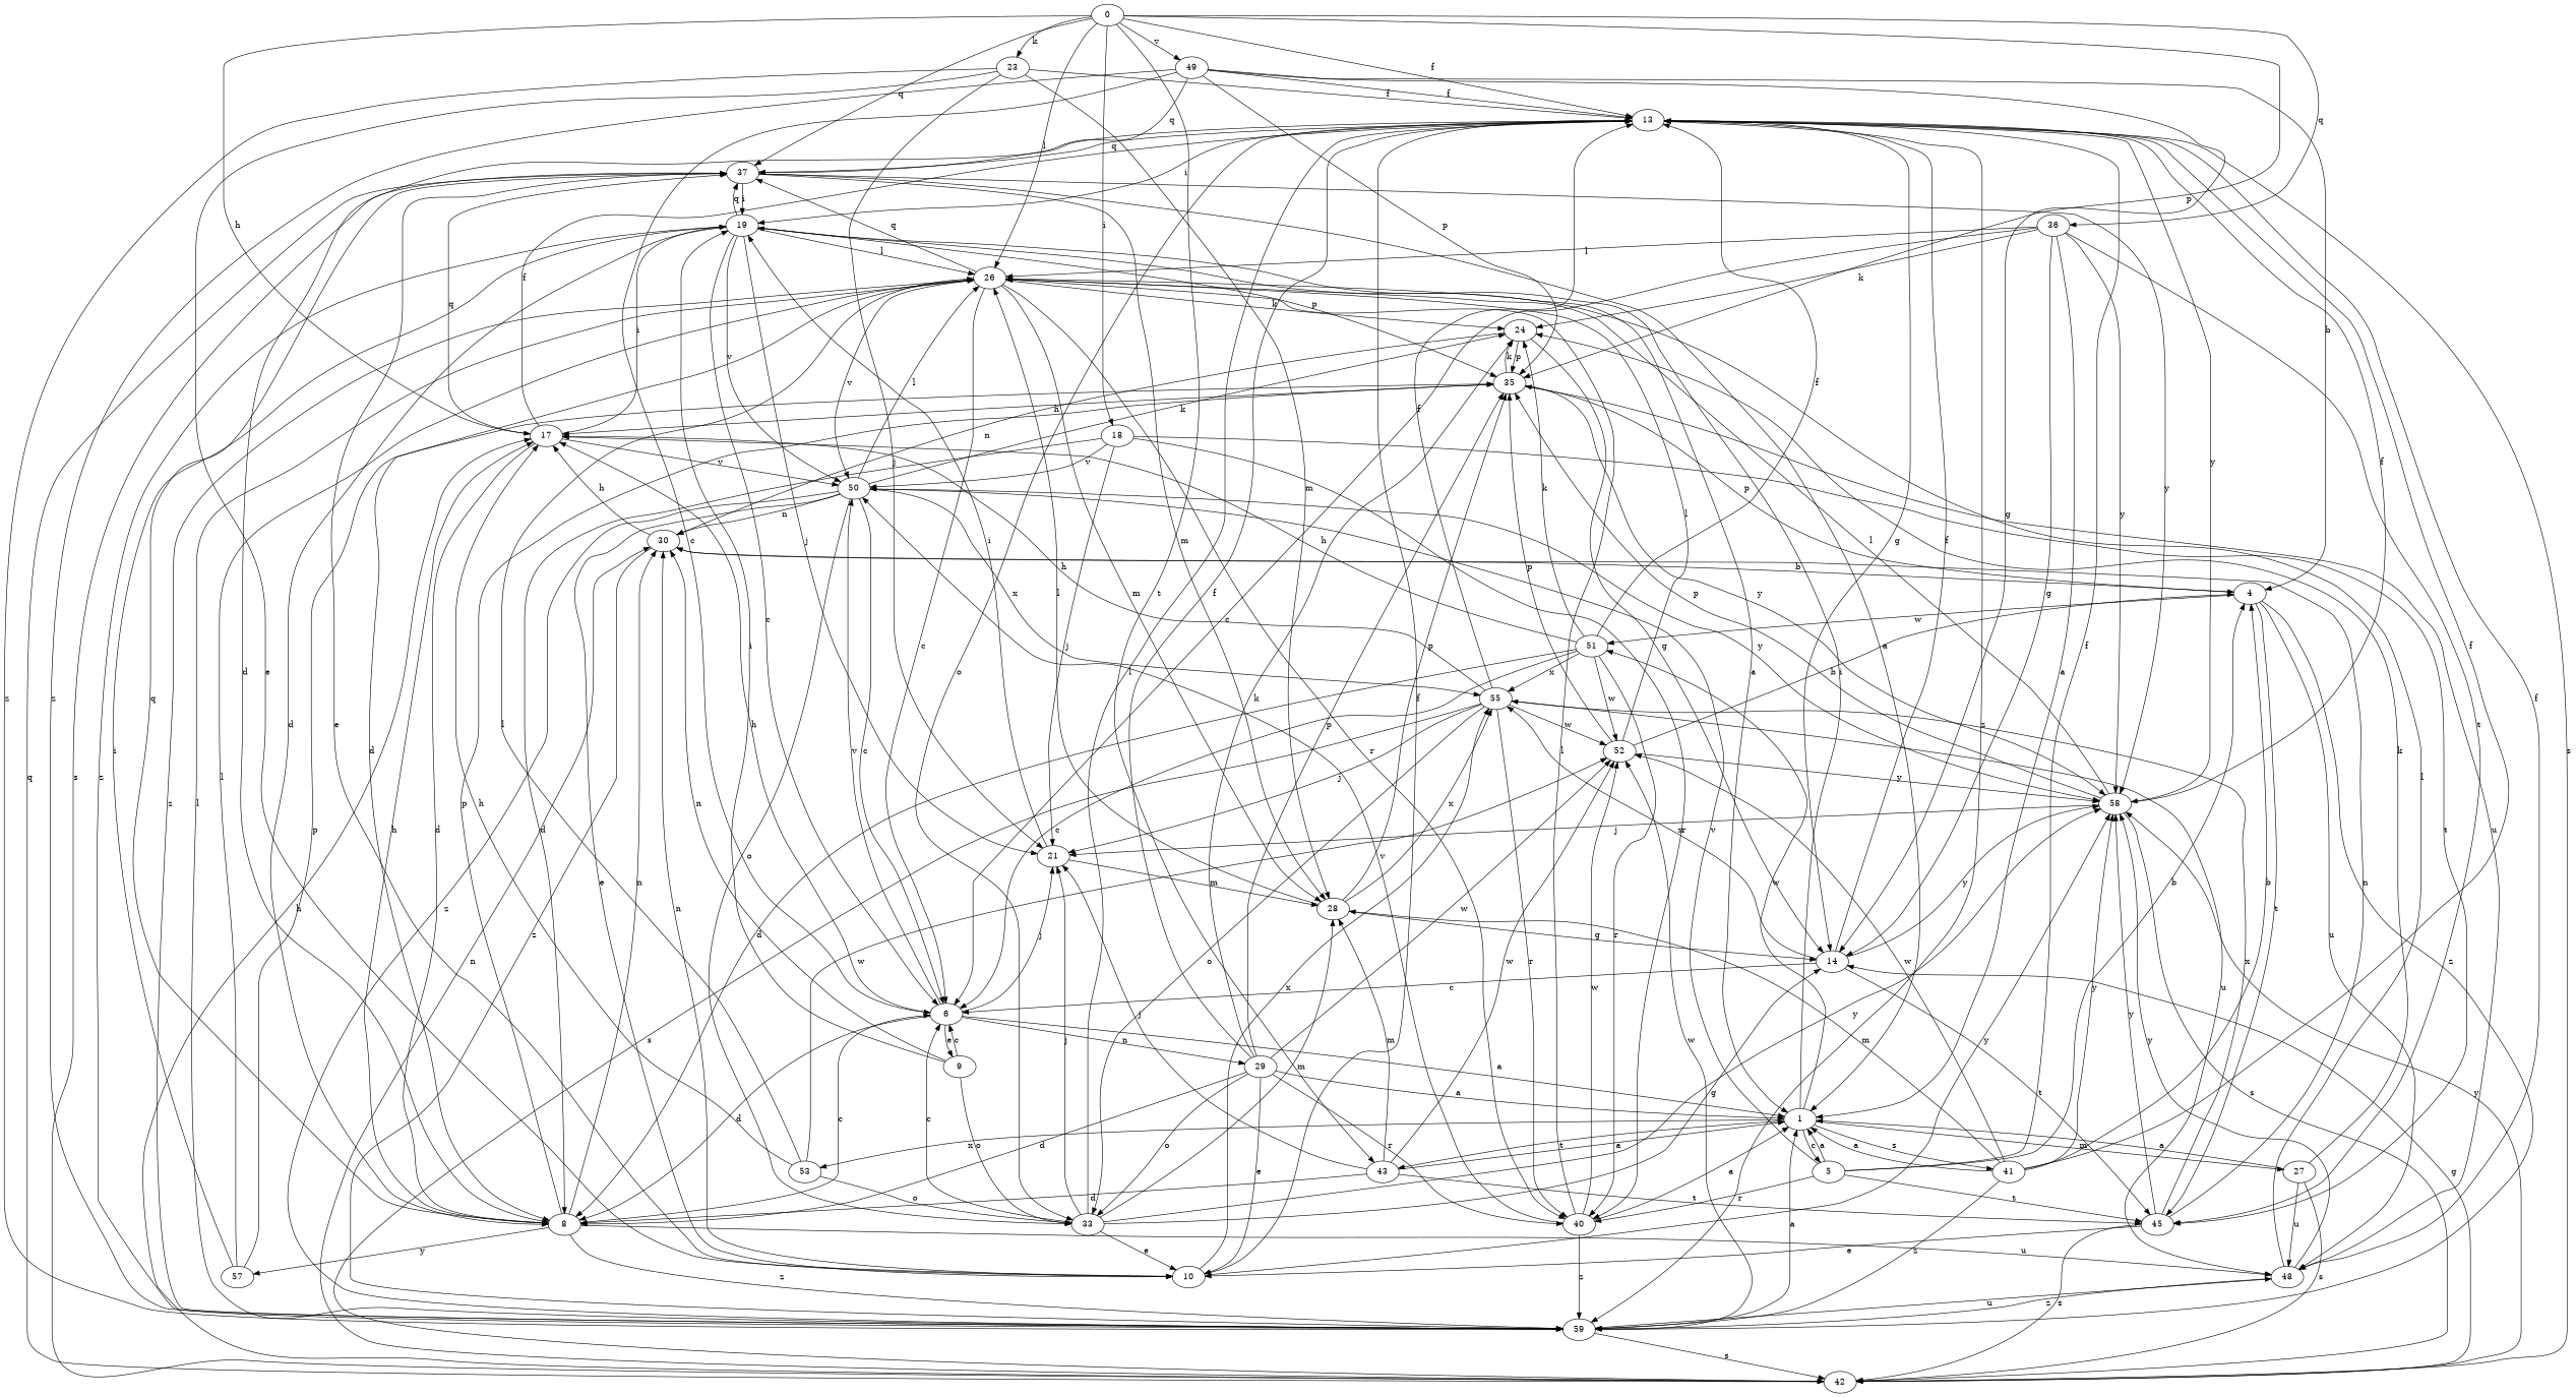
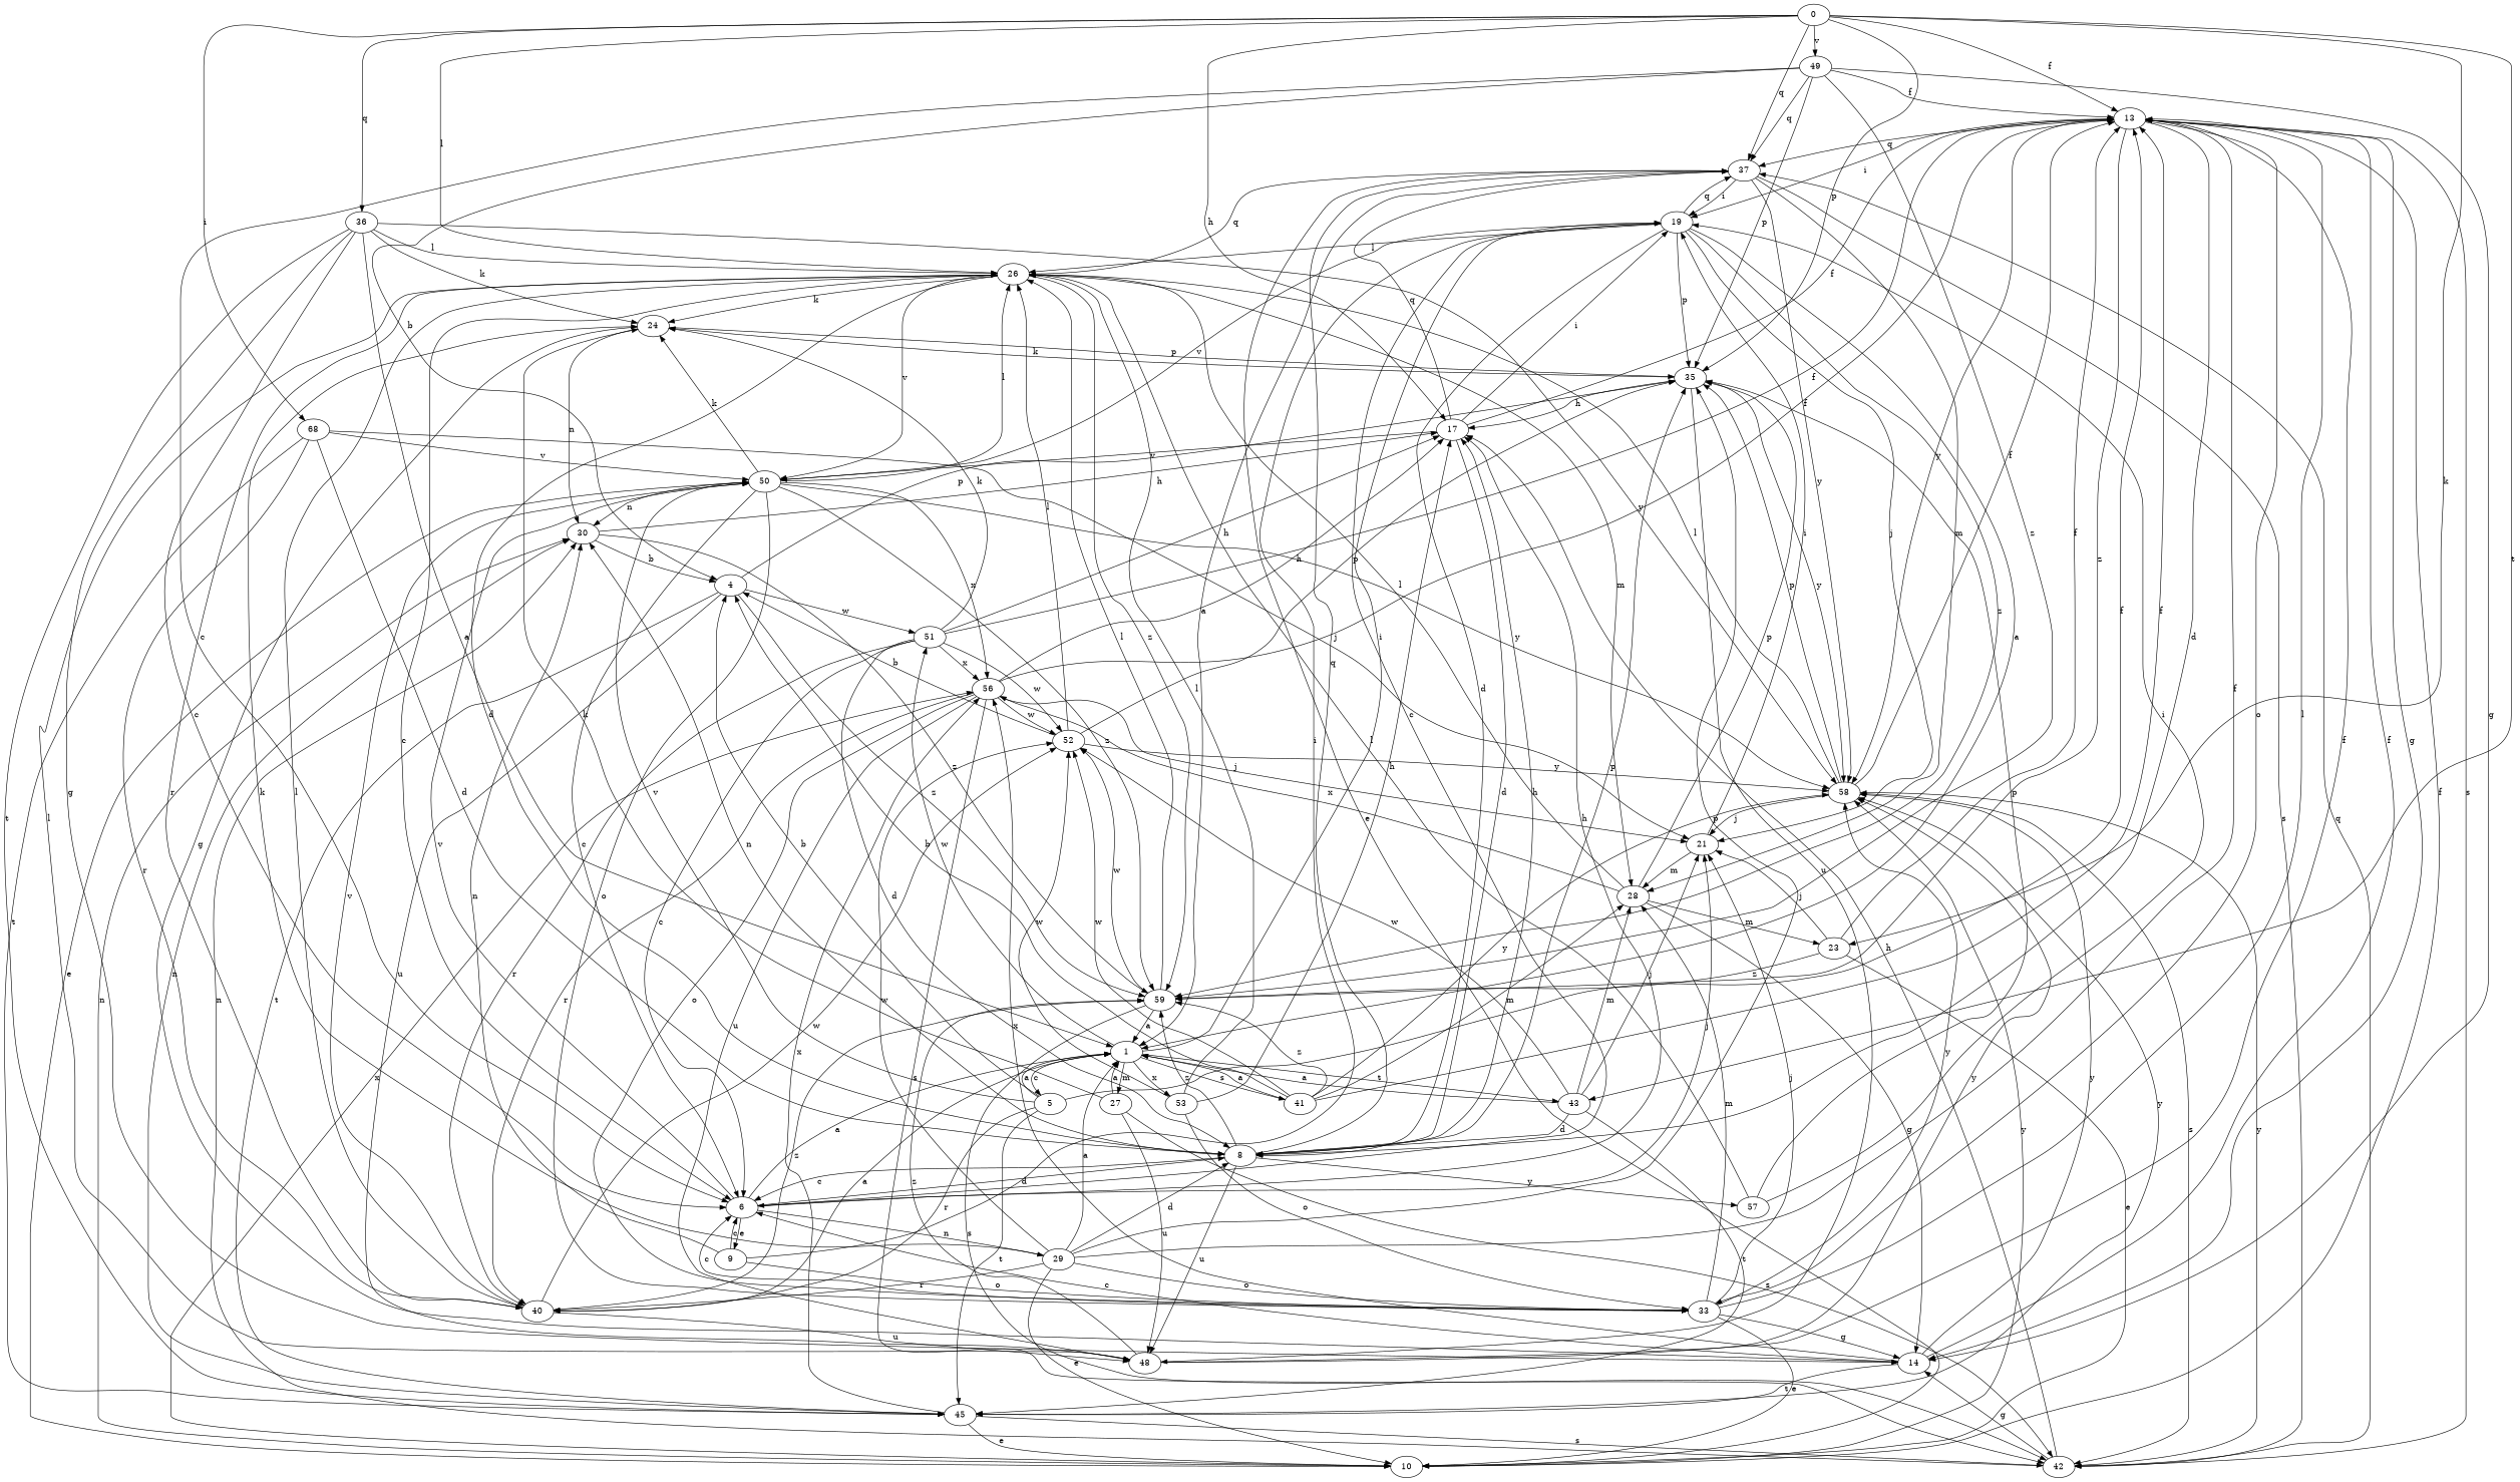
  strict digraph {
    0
    13
    17
-   18
+   18 [label=68]
    23
    26
    35
    36
    37
    43
    49
    19
    59
    8
    33
    58
    14
    42
    50
    45
    40
    21
    10
    28
    6
    24
    48
    1
    52
    4
    5
    27
    41
    51
    53
-   55
+   55 [label=56]
    30
    9
    29
    57
    0 -> 13 [label=f]
    0 -> 17 [label=h]
    0 -> 18 [label=i]
    0 -> 23 [label=k]
    0 -> 26 [label=l]
    0 -> 35 [label=p]
    0 -> 36 [label=q]
    0 -> 37 [label=q]
    0 -> 43 [label=t]
    0 -> 49 [label=v]
    13 -> 37 [label=q]
    13 -> 19 [label=i]
    13 -> 59 [label=z]
    13 -> 8 [label=d]
    13 -> 33 [label=o]
    13 -> 58 [label=y]
    13 -> 14 [label=g]
    13 -> 42 [label=s]
    17 -> 13 [label=f]
    17 -> 37 [label=q]
    17 -> 19 [label=i]
    17 -> 8 [label=d]
    17 -> 50 [label=v]
    18 -> 8 [label=d]
    18 -> 50 [label=v]
    18 -> 45 [label=t]
    18 -> 40 [label=r]
    18 -> 21 [label=j]
    23 -> 13 [label=f]
    23 -> 59 [label=z]
    23 -> 21 [label=j]
    23 -> 10 [label=e]
-   23 -> 28 [label=m]
+   28 -> 23 [label=m]
    26 -> 37 [label=q]
    26 -> 59 [label=z]
    26 -> 8 [label=d]
    26 -> 50 [label=v]
    26 -> 40 [label=r]
    26 -> 28 [label=m]
    26 -> 6 [label=c]
    26 -> 24 [label=k]
    35 -> 17 [label=h]
    35 -> 58 [label=y]
    35 -> 24 [label=k]
    35 -> 48 [label=u]
    36 -> 26 [label=l]
    36 -> 58 [label=y]
    36 -> 14 [label=g]
    36 -> 45 [label=t]
    36 -> 6 [label=c]
    36 -> 24 [label=k]
    36 -> 1 [label=a]
    37 -> 19 [label=i]
    37 -> 58 [label=y]
    37 -> 42 [label=s]
    37 -> 10 [label=e]
    37 -> 28 [label=m]
    37 -> 1 [label=a]
    43 -> 8 [label=d]
    43 -> 45 [label=t]
    43 -> 21 [label=j]
    43 -> 28 [label=m]
    43 -> 1 [label=a]
    43 -> 52 [label=w]
    49 -> 13 [label=f]
    49 -> 35 [label=p]
    49 -> 37 [label=q]
    49 -> 59 [label=z]
    49 -> 14 [label=g]
    49 -> 6 [label=c]
    49 -> 4 [label=b]
    19 -> 26 [label=l]
    19 -> 35 [label=p]
    19 -> 37 [label=q]
    19 -> 59 [label=z]
    19 -> 8 [label=d]
    19 -> 50 [label=v]
    19 -> 21 [label=j]
    19 -> 6 [label=c]
    19 -> 1 [label=a]
    59 -> 26 [label=l]
    59 -> 42 [label=s]
-   59 -> 48 [label=u]
+   40 -> 48 [label=u]
    59 -> 1 [label=a]
    59 -> 52 [label=w]
    8 -> 17 [label=h]
    8 -> 35 [label=p]
    8 -> 37 [label=q]
    8 -> 59 [label=z]
    8 -> 6 [label=c]
    8 -> 48 [label=u]
    8 -> 30 [label=n]
    8 -> 57 [label=y]
    33 -> 13 [label=l]
    33 -> 58 [label=y]
    33 -> 14 [label=g]
    33 -> 21 [label=j]
    33 -> 10 [label=e]
    33 -> 28 [label=m]
    33 -> 6 [label=c]
    58 -> 13 [label=f]
    58 -> 26 [label=l]
    58 -> 35 [label=p]
    58 -> 42 [label=s]
    58 -> 21 [label=j]
    14 -> 13 [label=f]
    14 -> 58 [label=y]
    14 -> 45 [label=t]
    14 -> 6 [label=c]
    14 -> 55 [label=x]
    42 -> 17 [label=h]
    42 -> 37 [label=q]
    42 -> 58 [label=y]
    42 -> 14 [label=g]
    42 -> 30 [label=n]
    50 -> 26 [label=l]
    50 -> 59 [label=z]
    50 -> 33 [label=o]
    50 -> 58 [label=y]
    50 -> 10 [label=e]
    50 -> 6 [label=c]
    50 -> 24 [label=k]
    50 -> 55 [label=x]
    50 -> 30 [label=n]
    45 -> 58 [label=y]
    45 -> 42 [label=s]
    45 -> 10 [label=e]
    45 -> 55 [label=x]
    45 -> 30 [label=n]
    40 -> 26 [label=l]
    40 -> 59 [label=z]
    40 -> 50 [label=v]
    40 -> 1 [label=a]
    40 -> 52 [label=w]
    21 -> 19 [label=i]
    21 -> 28 [label=m]
    10 -> 13 [label=f]
    10 -> 58 [label=y]
    10 -> 55 [label=x]
    10 -> 30 [label=n]
    28 -> 26 [label=l]
    28 -> 35 [label=p]
    28 -> 14 [label=g]
    28 -> 55 [label=x]
    6 -> 17 [label=h]
    6 -> 8 [label=d]
    6 -> 50 [label=v]
    6 -> 21 [label=j]
    6 -> 1 [label=a]
    6 -> 9 [label=e]
    6 -> 29 [label=n]
    24 -> 35 [label=p]
    24 -> 14 [label=g]
    24 -> 30 [label=n]
    48 -> 13 [label=f]
    48 -> 26 [label=l]
    48 -> 59 [label=z]
    48 -> 58 [label=y]
    1 -> 43 [label=t]
    1 -> 19 [label=i]
    1 -> 5 [label=c]
    1 -> 27 [label=m]
    1 -> 41 [label=s]
    1 -> 51 [label=w]
    1 -> 53 [label=x]
    52 -> 26 [label=l]
    52 -> 35 [label=p]
    52 -> 58 [label=y]
    52 -> 4 [label=b]
    4 -> 35 [label=p]
    4 -> 59 [label=z]
    4 -> 45 [label=t]
    4 -> 48 [label=u]
    4 -> 51 [label=w]
    5 -> 13 [label=f]
    5 -> 50 [label=v]
    5 -> 45 [label=t]
    5 -> 40 [label=r]
    5 -> 1 [label=a]
    5 -> 4 [label=b]
    27 -> 42 [label=s]
    27 -> 24 [label=k]
    27 -> 48 [label=u]
    27 -> 1 [label=a]
    41 -> 13 [label=f]
    41 -> 59 [label=z]
    41 -> 58 [label=y]
    41 -> 28 [label=m]
    41 -> 1 [label=a]
    41 -> 52 [label=w]
    41 -> 4 [label=b]
    51 -> 13 [label=f]
    51 -> 17 [label=h]
    51 -> 8 [label=d]
    51 -> 40 [label=r]
    51 -> 6 [label=c]
    51 -> 24 [label=k]
    51 -> 52 [label=w]
    51 -> 55 [label=x]
    53 -> 17 [label=h]
    53 -> 26 [label=l]
    53 -> 33 [label=o]
    53 -> 52 [label=w]
    55 -> 13 [label=f]
    55 -> 17 [label=h]
    55 -> 33 [label=o]
    55 -> 42 [label=s]
    55 -> 40 [label=r]
    55 -> 21 [label=j]
    55 -> 48 [label=u]
    55 -> 52 [label=w]
    30 -> 17 [label=h]
    30 -> 59 [label=z]
    30 -> 4 [label=b]
    9 -> 19 [label=i]
    9 -> 33 [label=o]
    9 -> 6 [label=c]
    9 -> 30 [label=n]
    29 -> 13 [label=f]
    29 -> 35 [label=p]
    29 -> 8 [label=d]
    29 -> 33 [label=o]
    29 -> 40 [label=r]
    29 -> 10 [label=e]
    29 -> 24 [label=k]
    29 -> 1 [label=a]
    29 -> 52 [label=w]
    57 -> 26 [label=l]
    57 -> 35 [label=p]
    57 -> 19 [label=i]
  }
